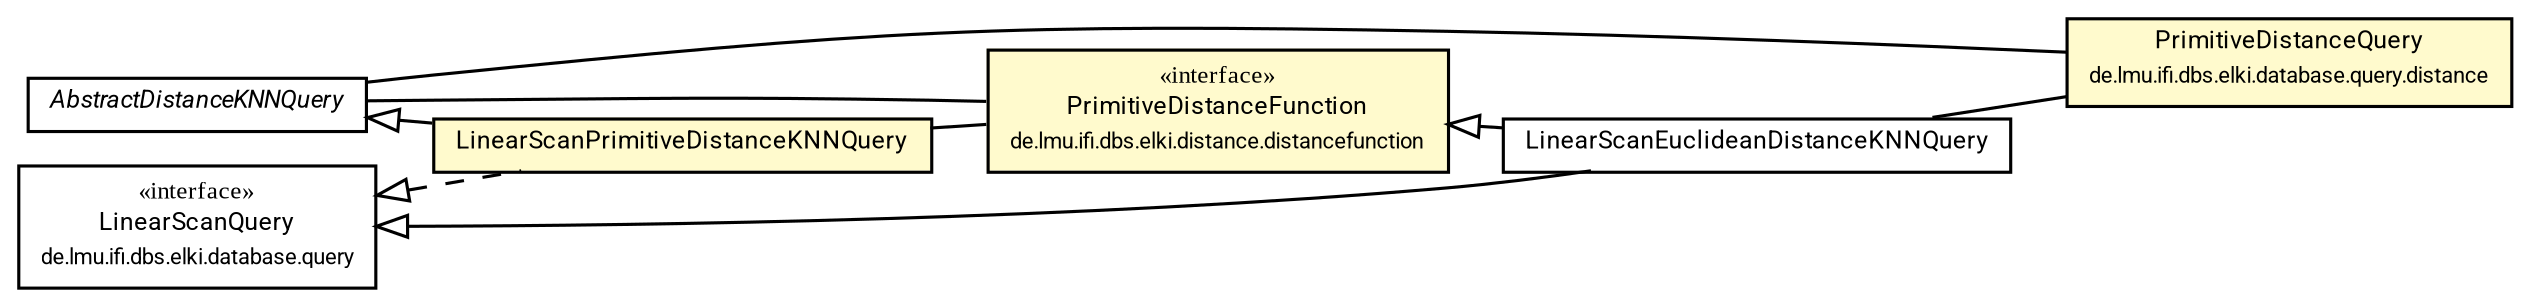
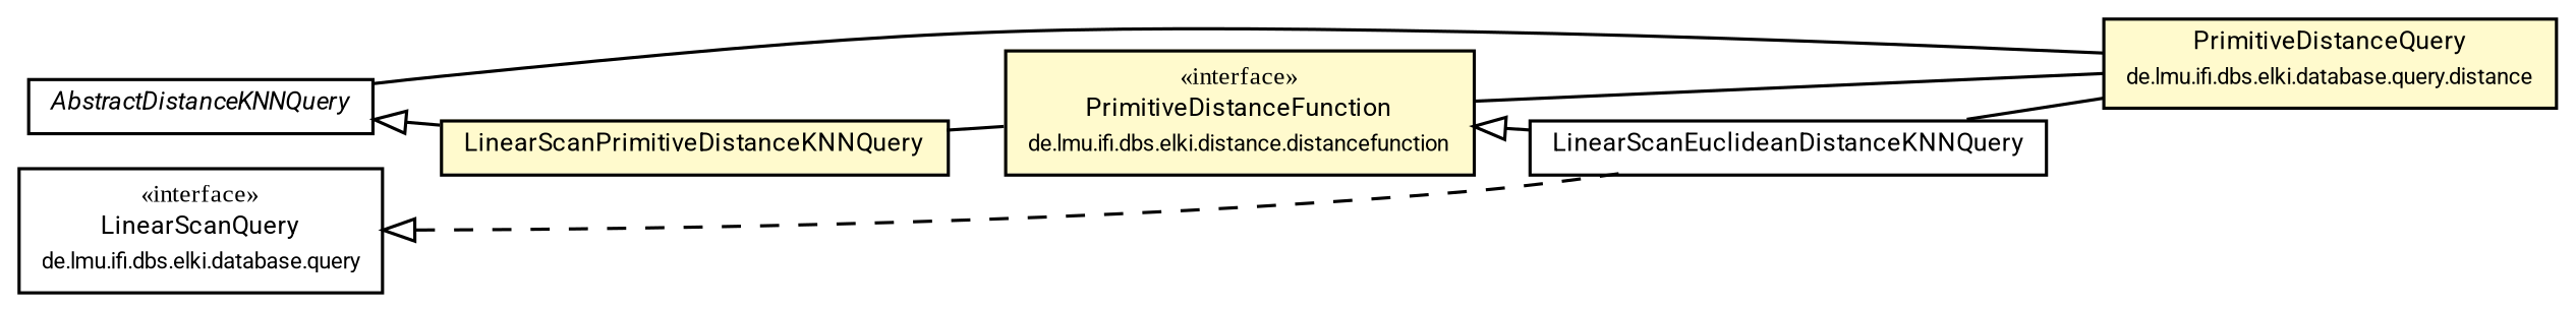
  digraph {
    fontname="Liberation Serif"
    nodesep=0.15
    rankdir=LR
    ranksep=0.25
    node [fontcolor=black fontname="Liberation Serif" fontsize=8 margin=0 shape=plaintext]
    edge [color=black fontname="Liberation Serif" fontsize=7 labelfontname=Roboto labelfontsize=7 weight=2]
    n1 [height=0 label=<<table title="de.lmu.ifi.dbs.elki.distance.distancefunction.PrimitiveDistanceFunction" border="0" cellborder="1" cellspacing="0" cellpadding="2" bgcolor="LemonChiffon" href="../../../distance/distancefunction/PrimitiveDistanceFunction.html" target="_parent"> 		<tr><td><table border="0" cellspacing="0" cellpadding="1"> 		<tr><td align="center" balign="center"> &#171;interface&#187; </td></tr> 		<tr><td align="center" balign="center"> <font face="Roboto">PrimitiveDistanceFunction</font> </td></tr> 		<tr><td align="center" balign="center"> <font face="Roboto" point-size="7.0">de.lmu.ifi.dbs.elki.distance.distancefunction</font> </td></tr> 		</table></td></tr> 		</table>> width=0]
    n2 [height=0 label=<<table title="de.lmu.ifi.dbs.elki.database.query.knn.LinearScanEuclideanDistanceKNNQuery" border="0" cellborder="1" cellspacing="0" cellpadding="2" href="LinearScanEuclideanDistanceKNNQuery.html" target="_parent"> 		<tr><td><table border="0" cellspacing="0" cellpadding="1"> 		<tr><td align="center" balign="center"> <font face="Roboto">LinearScanEuclideanDistanceKNNQuery</font> </td></tr> 		</table></td></tr> 		</table>> width=0]
    n3 [height=0 label=<<table title="de.lmu.ifi.dbs.elki.database.query.distance.PrimitiveDistanceQuery" border="0" cellborder="1" cellspacing="0" cellpadding="2" bgcolor="LemonChiffon" href="../distance/PrimitiveDistanceQuery.html" target="_parent"> 		<tr><td><table border="0" cellspacing="0" cellpadding="1"> 		<tr><td align="center" balign="center"> <font face="Roboto">PrimitiveDistanceQuery</font> </td></tr> 		<tr><td align="center" balign="center"> <font face="Roboto" point-size="7.0">de.lmu.ifi.dbs.elki.database.query.distance</font> </td></tr> 		</table></td></tr> 		</table>> width=0]
    n4 [height=0 label=<<table title="de.lmu.ifi.dbs.elki.database.query.knn.LinearScanPrimitiveDistanceKNNQuery" border="0" cellborder="1" cellspacing="0" cellpadding="2" bgcolor="lemonChiffon" href="LinearScanPrimitiveDistanceKNNQuery.html" target="_parent"> 		<tr><td><table border="0" cellspacing="0" cellpadding="1"> 		<tr><td align="center" balign="center"> <font face="Roboto">LinearScanPrimitiveDistanceKNNQuery</font> </td></tr> 		</table></td></tr> 		</table>> width=0]
    n5 [height=0 label=<<table title="de.lmu.ifi.dbs.elki.database.query.knn.AbstractDistanceKNNQuery" border="0" cellborder="1" cellspacing="0" cellpadding="2" href="AbstractDistanceKNNQuery.html" target="_parent"> 		<tr><td><table border="0" cellspacing="0" cellpadding="1"> 		<tr><td align="center" balign="center"> <font face="Roboto"><i>AbstractDistanceKNNQuery</i></font> </td></tr> 		</table></td></tr> 		</table>> width=0]
    n6 [height=0 label=<<table title="de.lmu.ifi.dbs.elki.database.query.LinearScanQuery" border="0" cellborder="1" cellspacing="0" cellpadding="2" href="../LinearScanQuery.html" target="_parent"> 		<tr><td><table border="0" cellspacing="0" cellpadding="1"> 		<tr><td align="center" balign="center"> &#171;interface&#187; </td></tr> 		<tr><td align="center" balign="center"> <font face="Roboto">LinearScanQuery</font> </td></tr> 		<tr><td align="center" balign="center"> <font face="Roboto" point-size="7.0">de.lmu.ifi.dbs.elki.database.query</font> </td></tr> 		</table></td></tr> 		</table>> width=0]
    n1 -> n2 [arrowtail=empty dir=back weight=10]
    n2 -> n3 [arrowhead=none]
-   n5 -> n1 [arrowhead=none]
+   n3 -> n1 [arrowhead=none]
    n4 -> n1 [arrowhead=none]
    n5 -> n3 [arrowhead=none]
    n5 -> n4 [arrowtail=empty dir=back weight=10]
-   n6 -> n2 [arrowtail=empty dir=back style=solid weight=9]
-   n6 -> n4 [arrowtail=empty dir=back style=dashed weight=9]
+   n6 -> n2 [arrowtail=empty dir=back style=dashed weight=9]
  }
